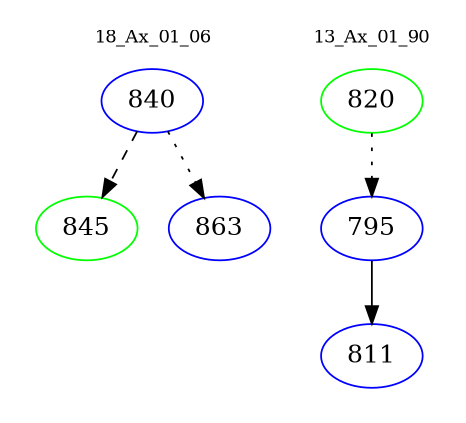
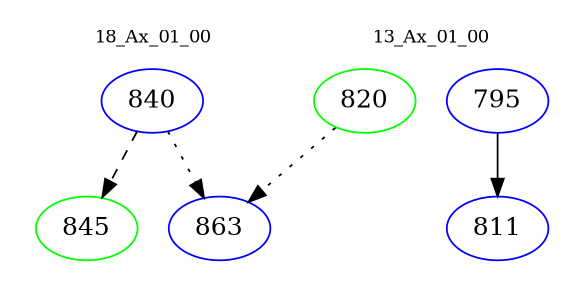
  digraph {
    node [color=blue]
    edge [color=black style=dotted]
    n1 [color=green label=845]
    n2 [label=840]
    n3 [label=863]
    n4 [color=green label=820]
    n5 [label=795]
    n6 [label=811]
    subgraph cluster_1 {
      color=white
      fontsize=10
-     label="18_Ax_01_06"
+     label="18_Ax_01_00"
      n1
      n2
      n3
    }
    subgraph cluster_2 {
      color=white
      fontsize=10
-     label="13_Ax_01_90"
+     label="13_Ax_01_00"
      n4
      n5
      n6
    }
    n2 -> n1 [style=dashed]
    n2 -> n3
-   n4 -> n5
+   n4 -> n3
    n5 -> n6 [style=solid]
  }
